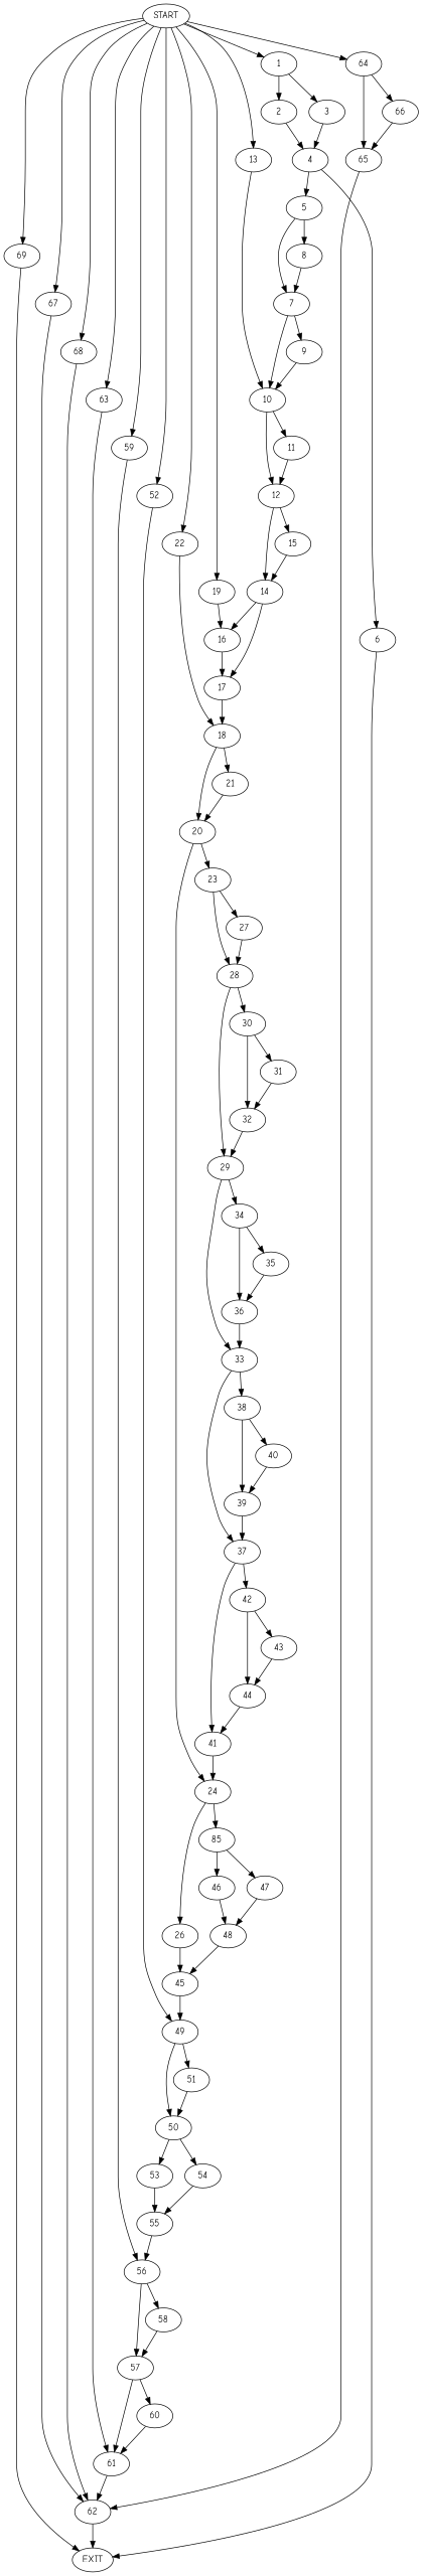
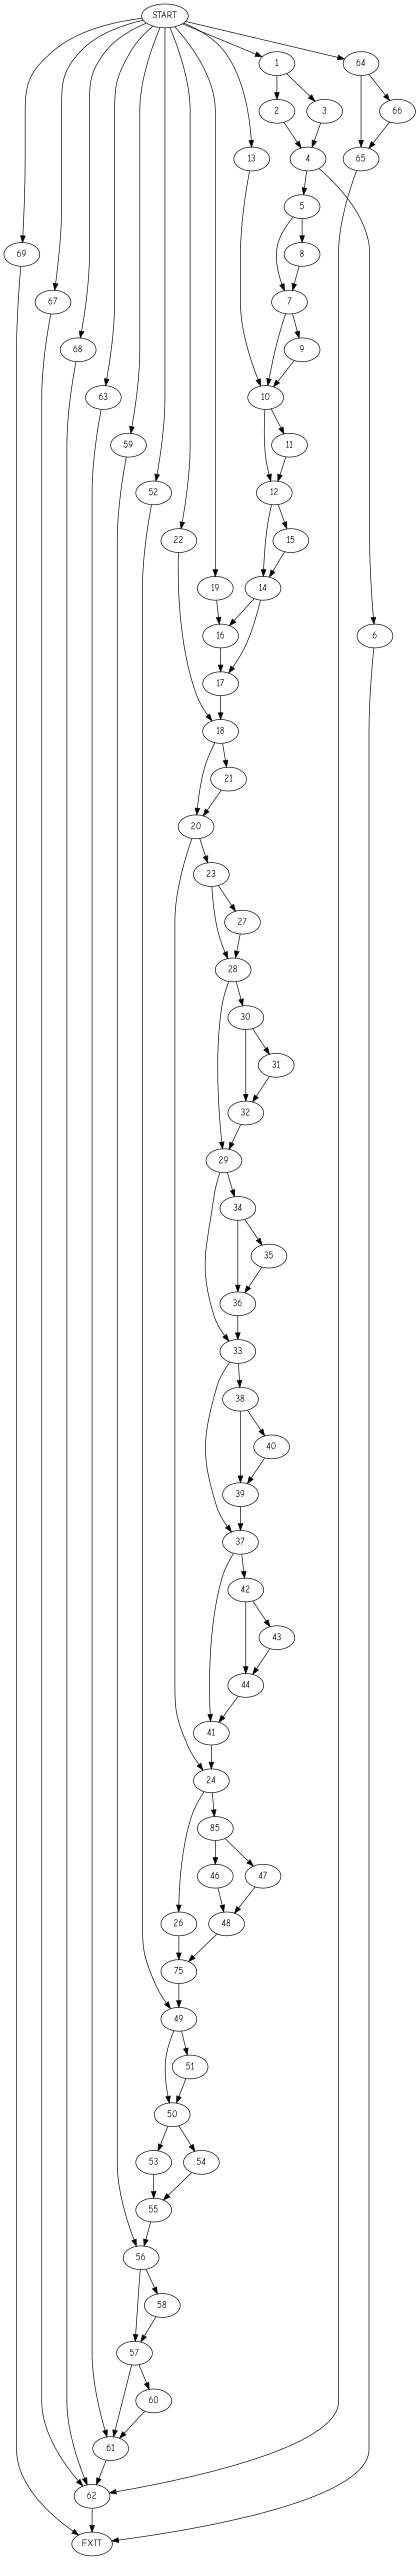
  digraph {
    fontname="Comic Neue"
    node [fontname="Comic Neue"]
    edge [fontname="Comic Neue"]
    n1 [label=START]
    1
    13
    19
    22
    52
    59
    63
    64
    67
    68
    69
    2
    3
    10
    16
    18
    49
    56
    61
    65
    66
    62
    n24 [label=EXIT]
    4
    5
    6
    7
    8
    9
    11
    12
    14
    15
    17
    20
    21
    23
    24
    27
    28
    n42 [label=85]
    26
    29
    30
    46
    47
-   45
+   45 [label=75]
    48
    33
    34
    31
    32
    37
    38
    35
    36
    41
    42
    39
    40
    43
    44
    50
    51
    53
    54
    55
    57
    58
    60
    n1 -> 1
    n1 -> 13
    n1 -> 19
    n1 -> 22
    n1 -> 52
    n1 -> 59
    n1 -> 63
    n1 -> 64
    n1 -> 67
    n1 -> 68
    n1 -> 69
    1 -> 2
    1 -> 3
    13 -> 10
    19 -> 16
    22 -> 18
    52 -> 49
    59 -> 56
    63 -> 61
    64 -> 65
    64 -> 66
    67 -> 62
    68 -> 62
    69 -> n24
    2 -> 4
    3 -> 4
    10 -> 11
    10 -> 12
    16 -> 17
    18 -> 20
    18 -> 21
    49 -> 50
    49 -> 51
    56 -> 57
    56 -> 58
    61 -> 62
    65 -> 62
    66 -> 65
    62 -> n24
    4 -> 5
    4 -> 6
    5 -> 7
    5 -> 8
    6 -> n24
    7 -> 10
    7 -> 9
    8 -> 7
    9 -> 10
    11 -> 12
    12 -> 14
    12 -> 15
    14 -> 16
    14 -> 17
    15 -> 14
    17 -> 18
    20 -> 23
    20 -> 24
    21 -> 20
    23 -> 27
    23 -> 28
    24 -> n42
    24 -> 26
    27 -> 28
    28 -> 29
    28 -> 30
    n42 -> 46
    n42 -> 47
    26 -> 45
    29 -> 33
    29 -> 34
    30 -> 31
    30 -> 32
    46 -> 48
    47 -> 48
    45 -> 49
    48 -> 45
    33 -> 37
    33 -> 38
    34 -> 35
    34 -> 36
    31 -> 32
    32 -> 29
    37 -> 41
    37 -> 42
    38 -> 39
    38 -> 40
    35 -> 36
    36 -> 33
    41 -> 24
    42 -> 43
    42 -> 44
    39 -> 37
    40 -> 39
    43 -> 44
    44 -> 41
    50 -> 53
    50 -> 54
    51 -> 50
    53 -> 55
    54 -> 55
    55 -> 56
    57 -> 61
    57 -> 60
    58 -> 57
    60 -> 61
  }
